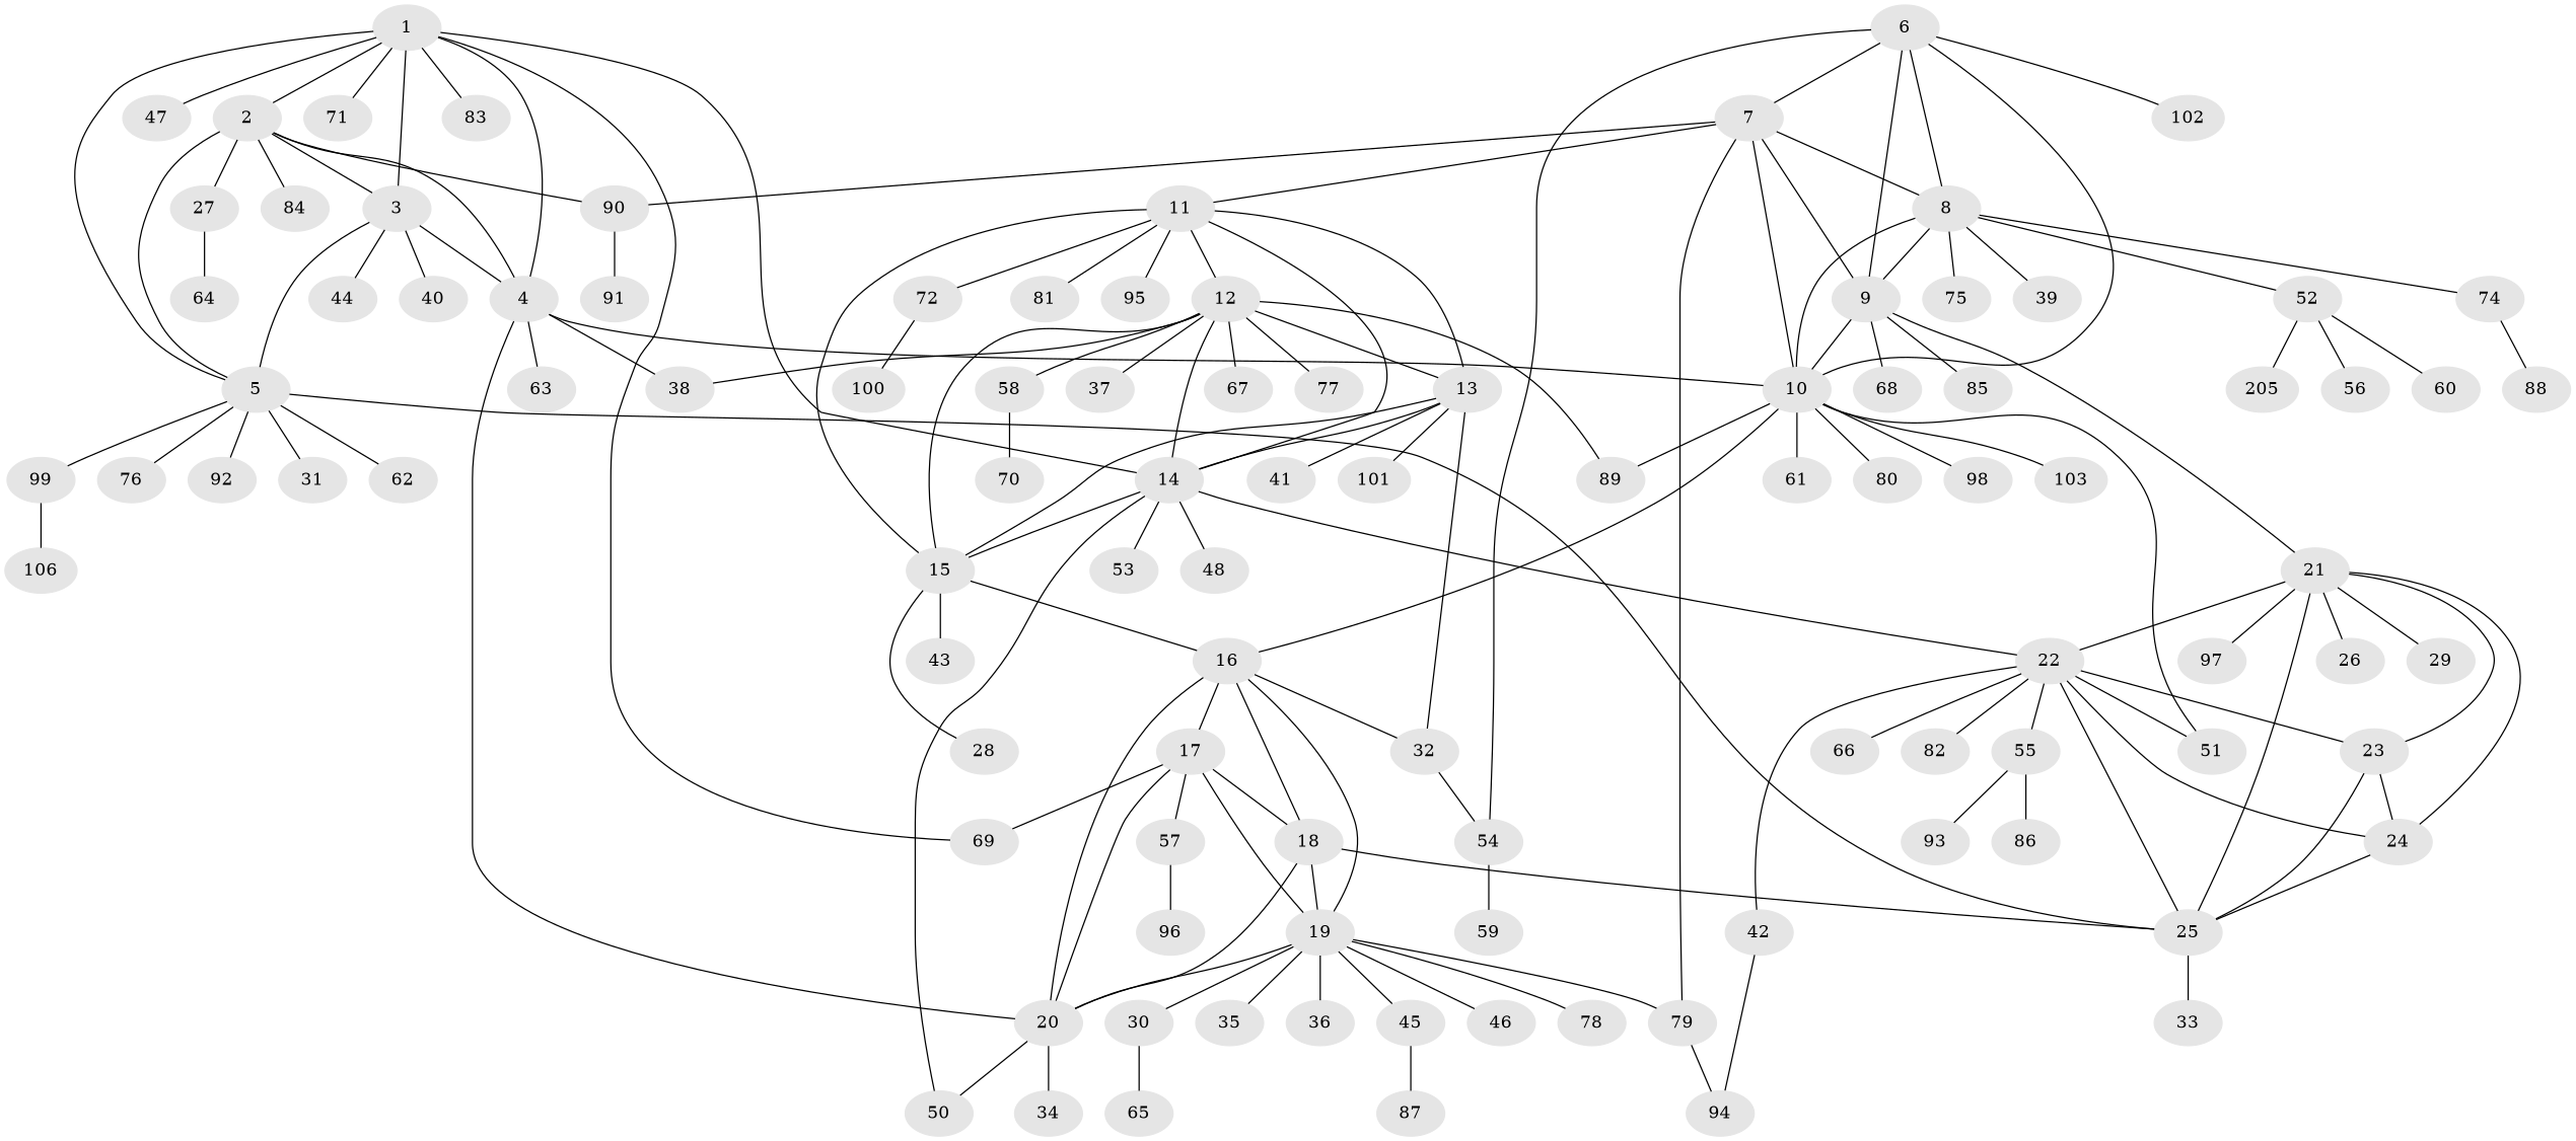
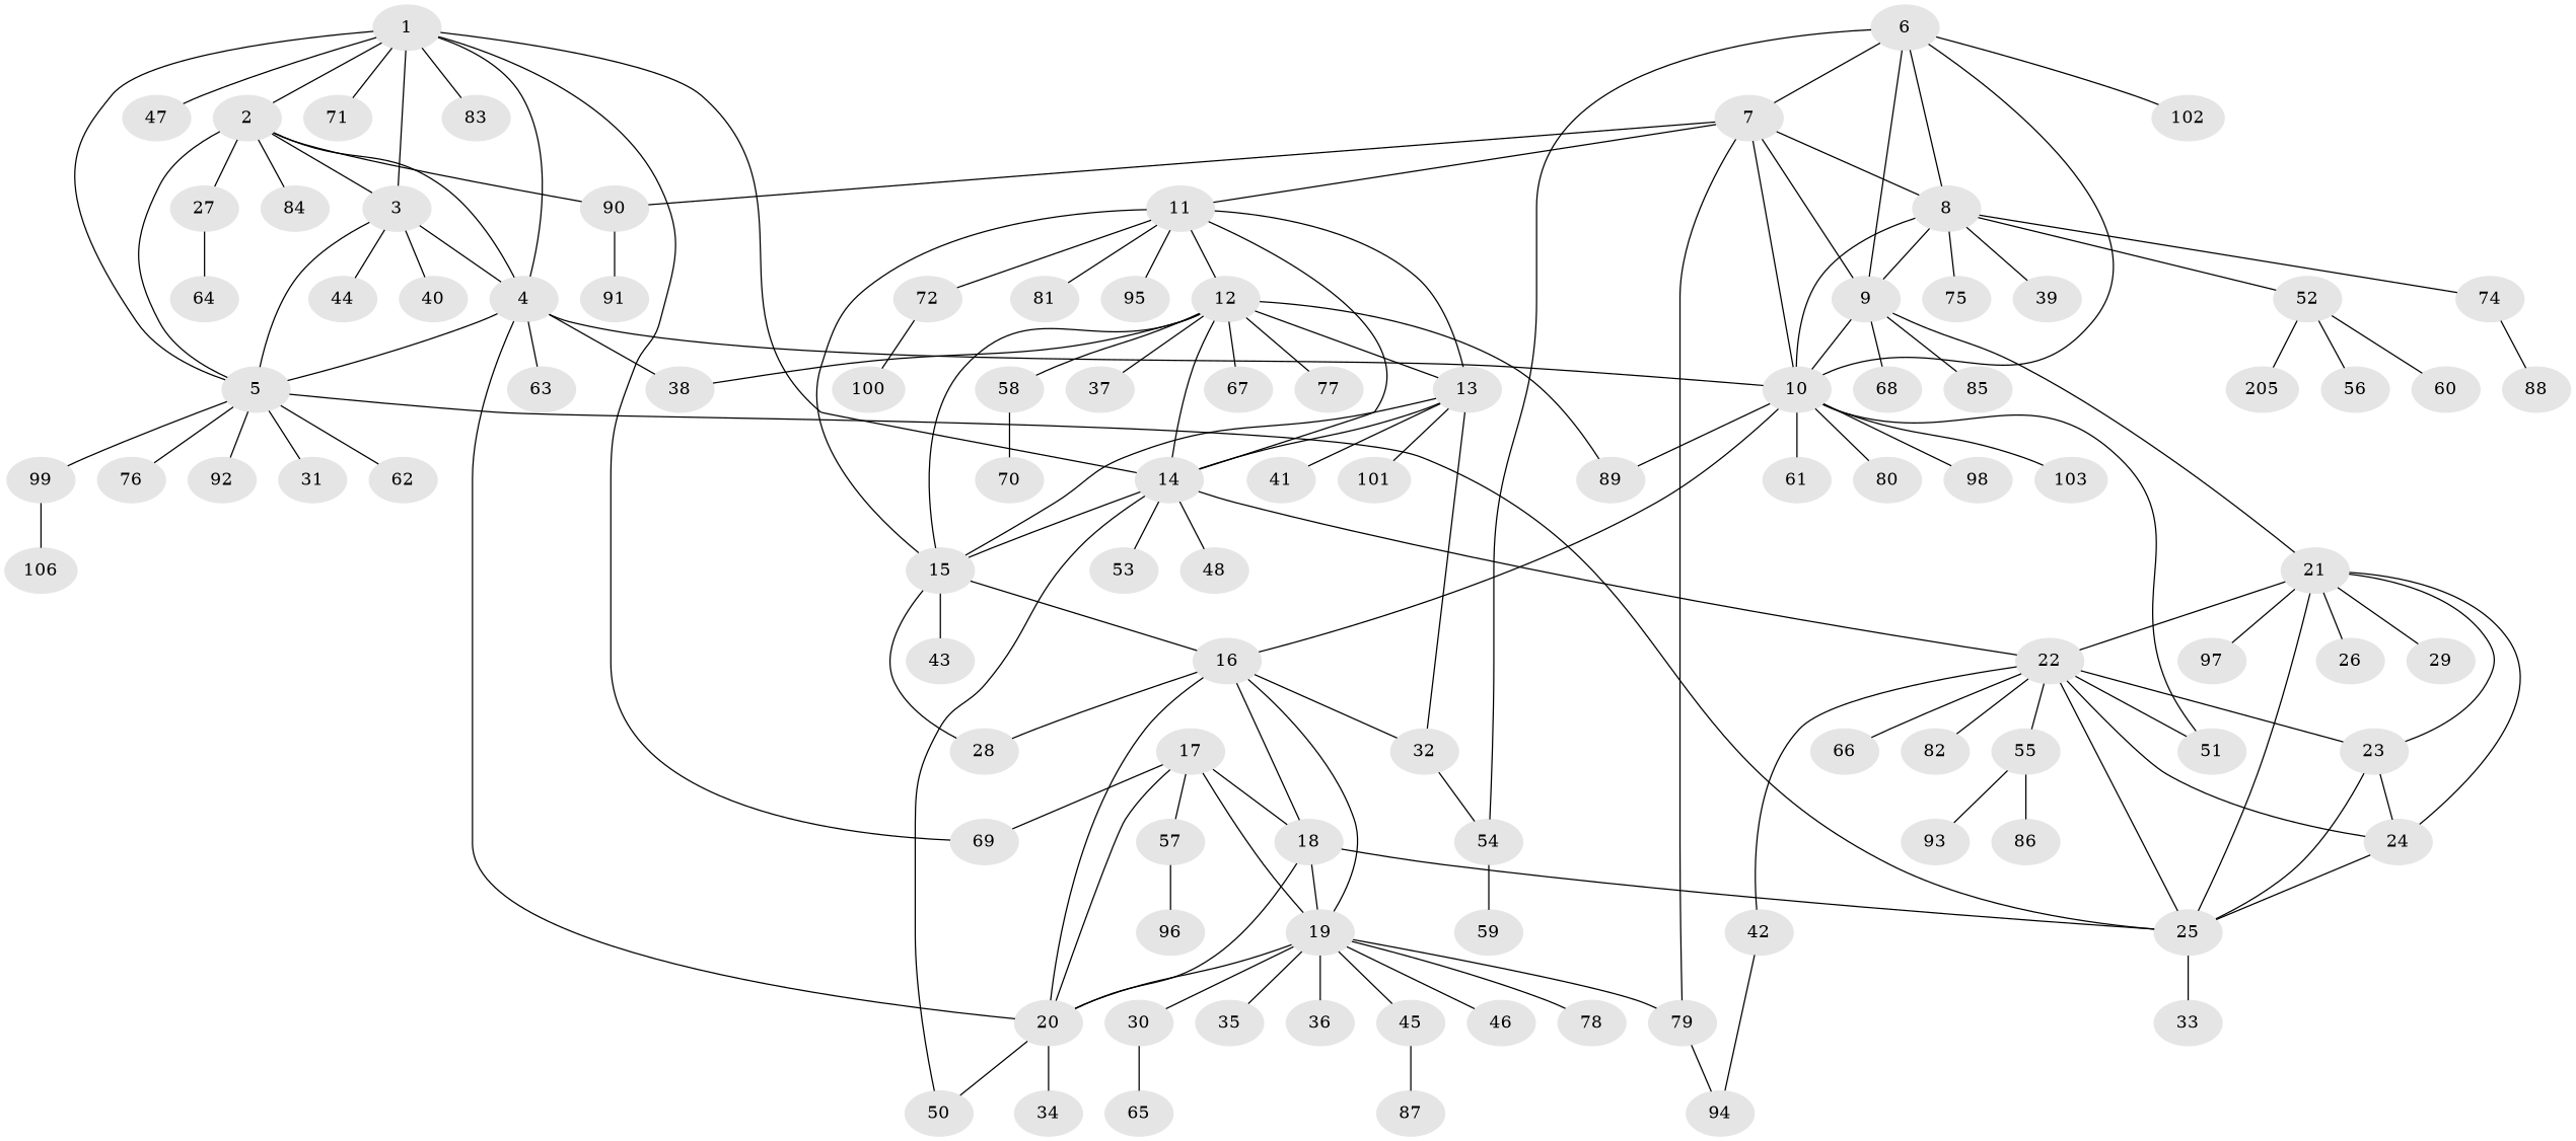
  graph {
    node [color=gray90 style=filled]
    1
    2
    3
    4
    5
    14
    47
    69
    71
    83
    27
    84
    90
    40
    44
    10
    20
    38
    63
    25
    31
    62
    76
    92
    99
    15
    22
    48
    50
    53
    64
    91
    16
    51
    61
    80
    89
    98
    103
    34
    33
    106
    6
    7
    8
    9
    54
    102
    11
    79
    39
    52
    74
    75
    21
    68
    85
    59
    12
    13
    72
    81
    95
    94
    56
    60
    n67 [label=205]
    88
    23
    24
    26
    29
    97
    32
    17
    18
    19
    37
    58
    67
    77
    41
    101
    28
    43
    100
    70
    42
    55
    66
    82
    57
    30
    35
    36
    45
    46
    78
    96
    65
    87
    86
    93
    1 -- 2
    1 -- 3
    1 -- 4
    1 -- 5
    1 -- 14
    1 -- 47
    1 -- 69
    1 -- 71
    1 -- 83
    2 -- 3
    2 -- 4
    2 -- 5
    2 -- 27
    2 -- 84
    2 -- 90
    3 -- 4
    3 -- 5
    3 -- 40
    3 -- 44
+   4 -- 5
    4 -- 10
    4 -- 20
    4 -- 38
    4 -- 63
    5 -- 25
    5 -- 31
    5 -- 62
    5 -- 76
    5 -- 92
    5 -- 99
    14 -- 15
    14 -- 22
    14 -- 48
    14 -- 50
    14 -- 53
    27 -- 64
    90 -- 91
    10 -- 16
    10 -- 51
    10 -- 61
    10 -- 80
    10 -- 89
    10 -- 98
    10 -- 103
    20 -- 50
    20 -- 34
    25 -- 33
    99 -- 106
    15 -- 16
    15 -- 28
    15 -- 43
    22 -- 25
    22 -- 51
    22 -- 23
    22 -- 24
    22 -- 42
    22 -- 55
    22 -- 66
    22 -- 82
    16 -- 20
    16 -- 32
-   16 -- 17
+   16 -- 28
    16 -- 18
    16 -- 19
    6 -- 10
    6 -- 7
    6 -- 8
    6 -- 9
    6 -- 54
    6 -- 102
    7 -- 90
    7 -- 10
    7 -- 8
    7 -- 9
    7 -- 11
    7 -- 79
    8 -- 10
    8 -- 9
    8 -- 39
    8 -- 52
    8 -- 74
    8 -- 75
    9 -- 10
    9 -- 21
    9 -- 68
    9 -- 85
    54 -- 59
    11 -- 14
    11 -- 15
    11 -- 12
    11 -- 13
    11 -- 72
    11 -- 81
    11 -- 95
    79 -- 94
    52 -- 56
    52 -- 60
    52 -- n67
    74 -- 88
    21 -- 25
    21 -- 22
    21 -- 23
    21 -- 24
    21 -- 26
    21 -- 29
    21 -- 97
    12 -- 14
    12 -- 38
    12 -- 15
    12 -- 89
    12 -- 13
    12 -- 37
    12 -- 58
    12 -- 67
    12 -- 77
    13 -- 14
    13 -- 15
    13 -- 32
    13 -- 41
    13 -- 101
    72 -- 100
    23 -- 25
    23 -- 24
    24 -- 25
    32 -- 54
    17 -- 69
    17 -- 20
    17 -- 18
    17 -- 19
    17 -- 57
    18 -- 20
    18 -- 25
    18 -- 19
    19 -- 20
    19 -- 79
    19 -- 30
    19 -- 35
    19 -- 36
    19 -- 45
    19 -- 46
    19 -- 78
    58 -- 70
    42 -- 94
    55 -- 86
    55 -- 93
    57 -- 96
    30 -- 65
    45 -- 87
  }
